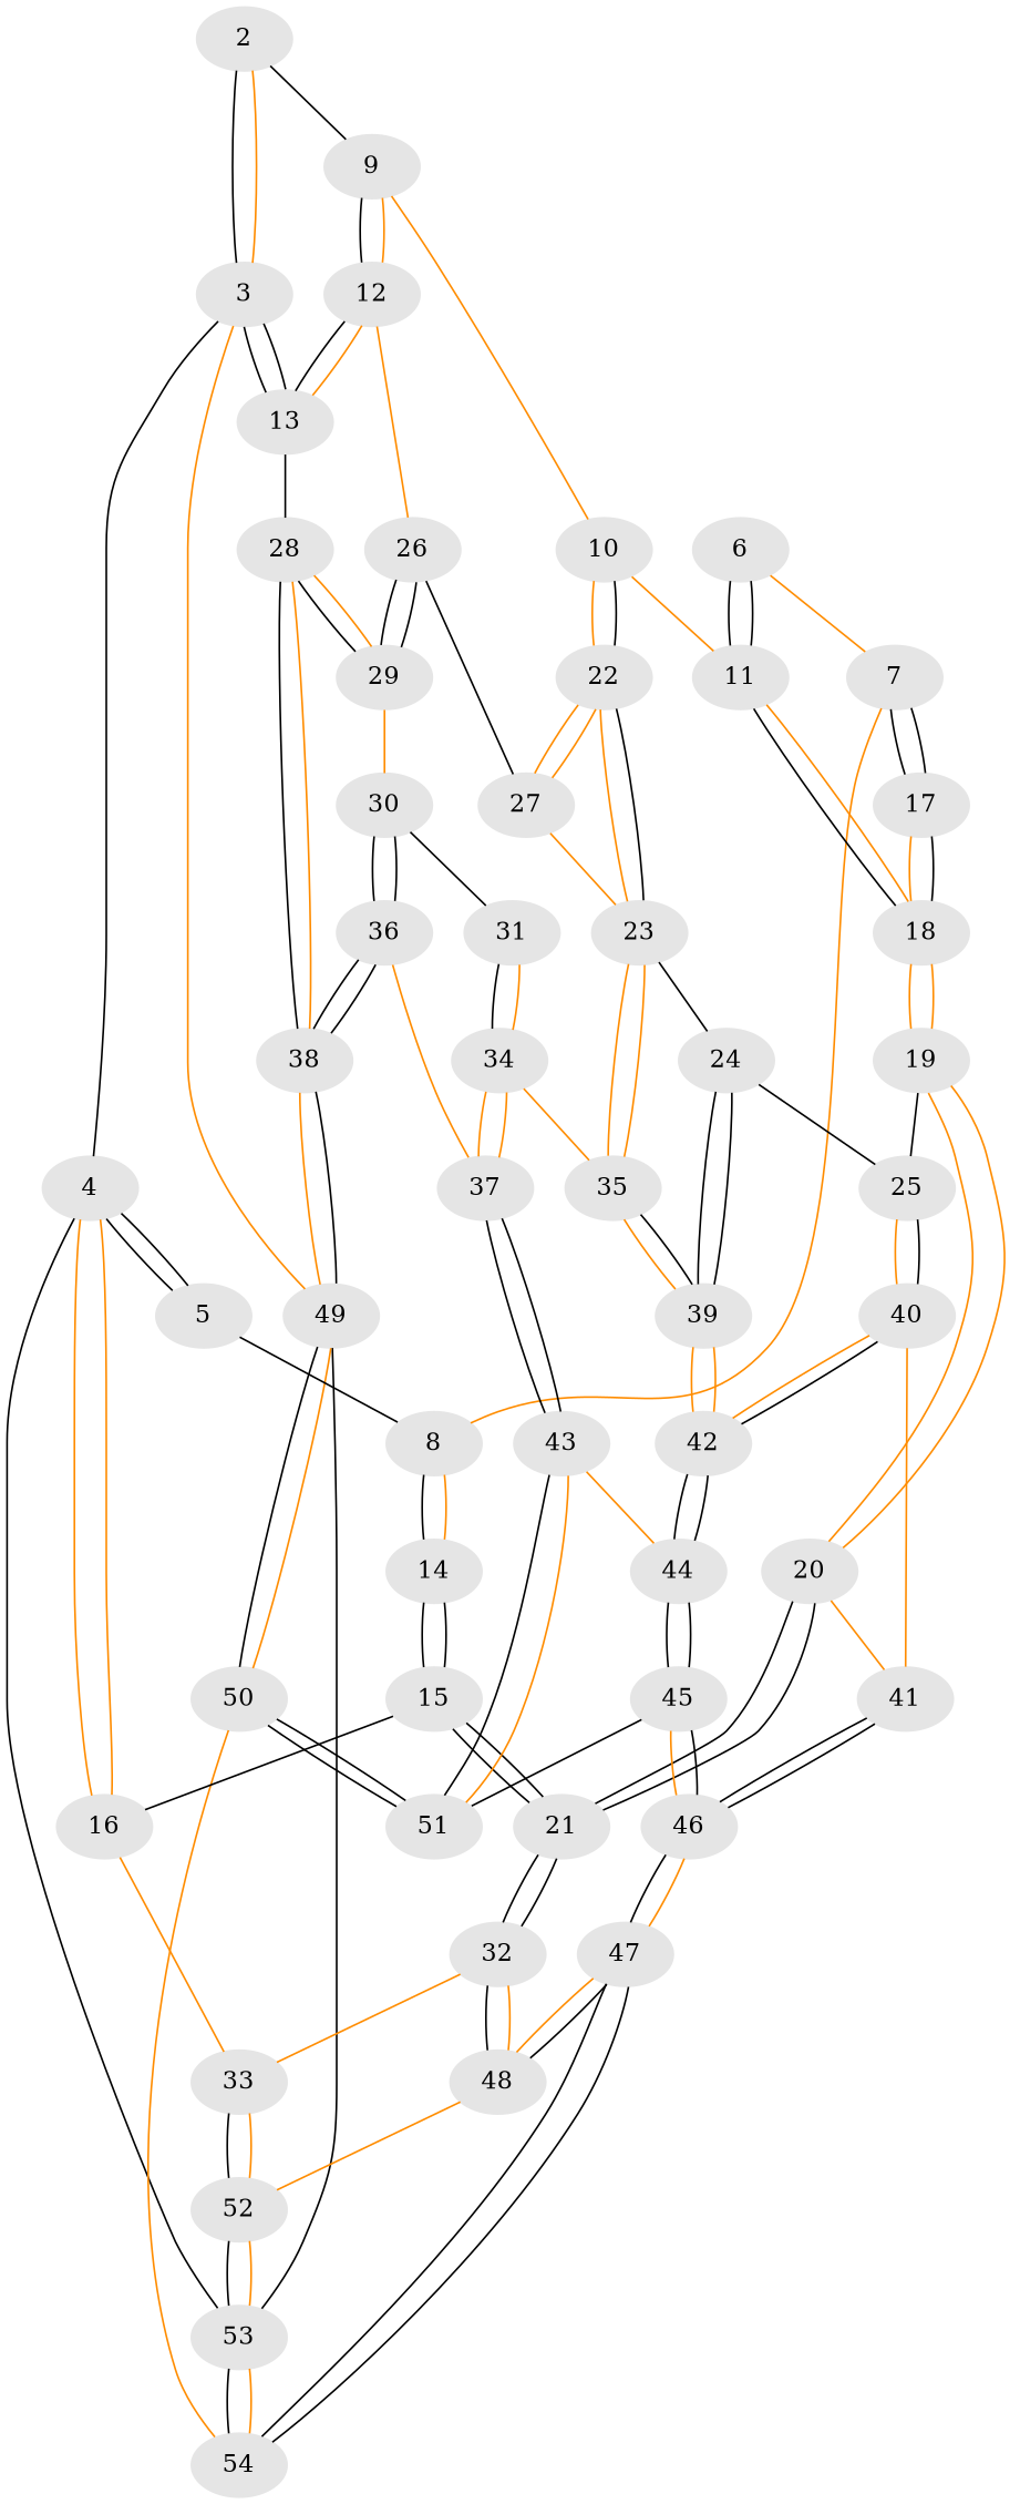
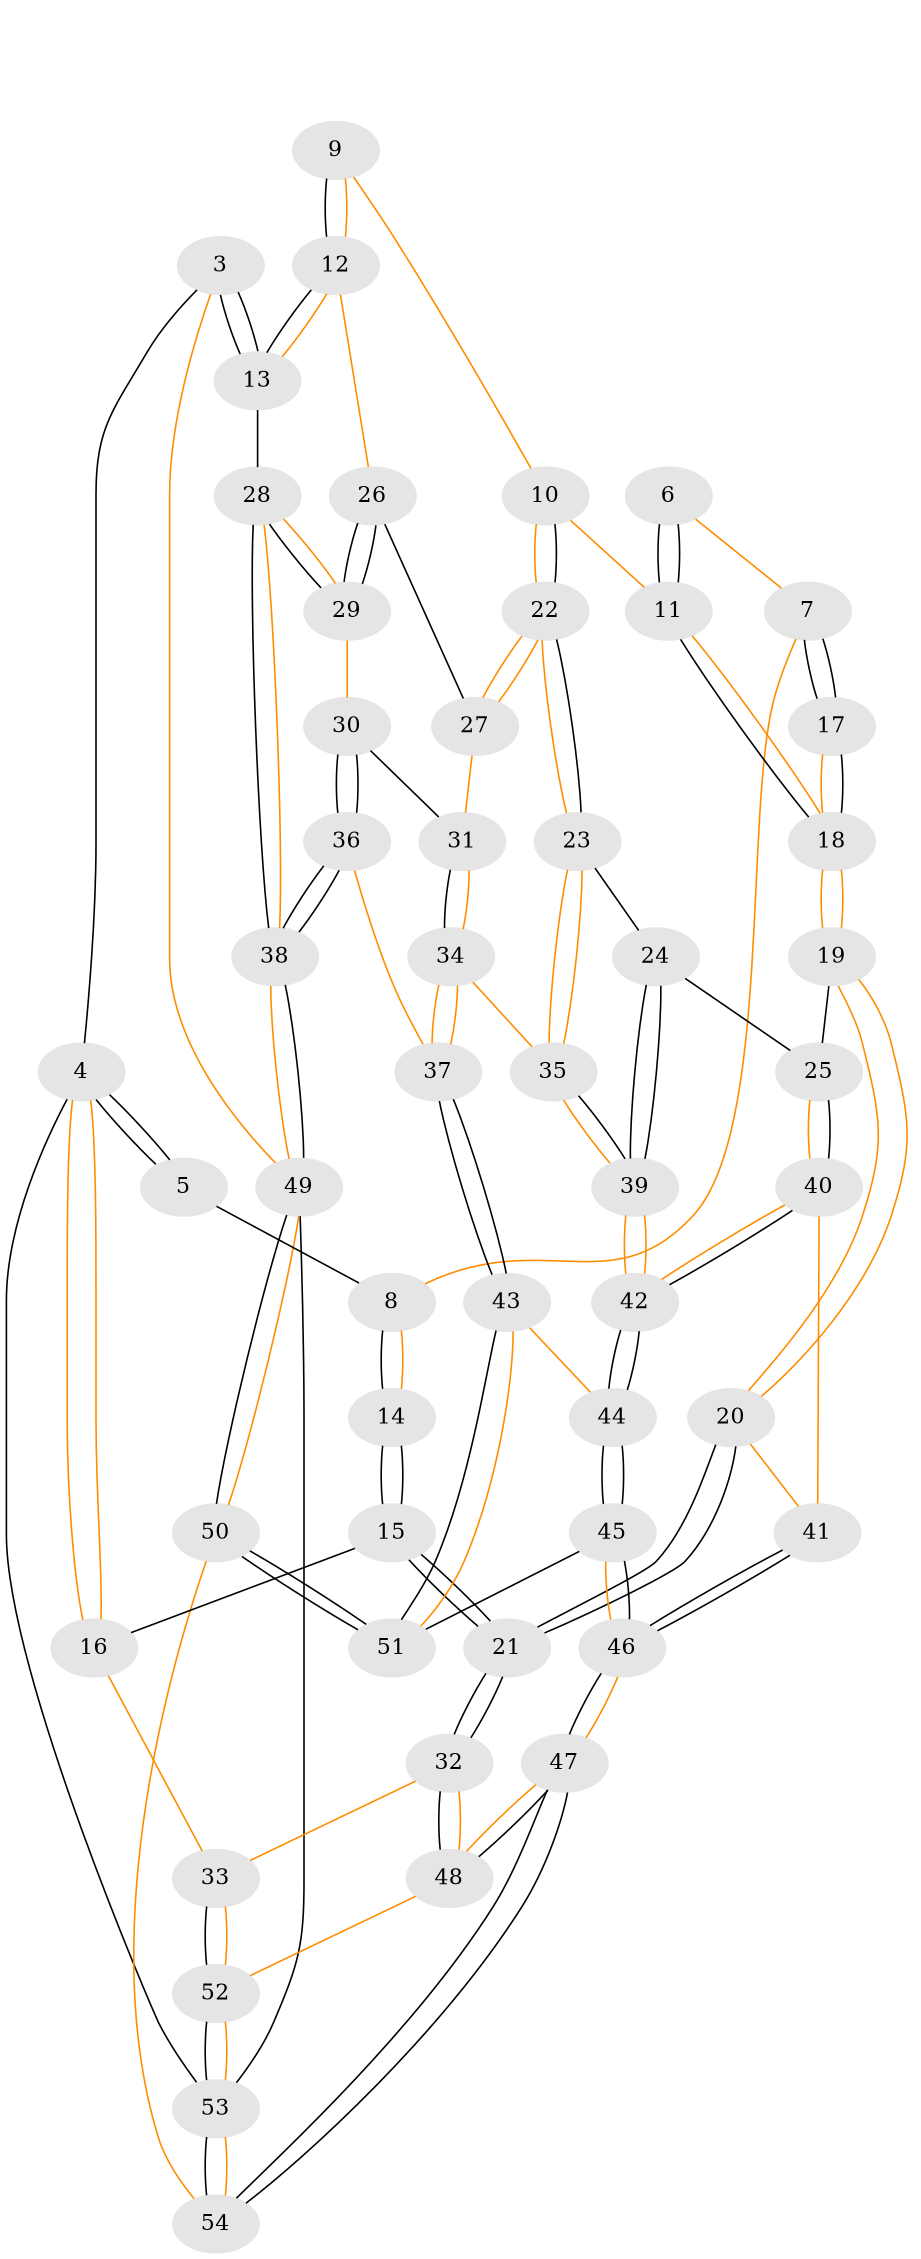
  graph {
    node [color=gray90 style=filled]
    edge [color=black]
-   2
    3
    9
    6
    7
    11
    4
    13
    49
    10
    12
    5
    16
    53
    28
    50
    8
    33
    54
    14
    17
    18
    15
    22
    26
    23
    27
    19
    29
    38
    21
    32
    52
    20
    25
    41
    40
    46
    48
    24
    35
    31
    39
    42
    30
    34
    36
    37
    43
    44
    51
    47
    45
-   2 -- 3
-   2 -- 3 [color=darkorange]
-   2 -- 9
    3 -- 4
    3 -- 13
    3 -- 13
    3 -- 49 [color=darkorange]
    9 -- 10 [color=darkorange]
    9 -- 12
    9 -- 12 [color=darkorange]
    6 -- 7 [color=darkorange]
    6 -- 11
    6 -- 11
    7 -- 8 [color=darkorange]
    7 -- 17
    7 -- 17
    11 -- 18
    11 -- 18 [color=darkorange]
    4 -- 5
    4 -- 5
    4 -- 16 [color=darkorange]
    4 -- 16 [color=darkorange]
    4 -- 53
    13 -- 28
    49 -- 53
    49 -- 50
    49 -- 50 [color=darkorange]
    10 -- 11 [color=darkorange]
    10 -- 22 [color=darkorange]
    10 -- 22
    12 -- 13
    12 -- 13 [color=darkorange]
    12 -- 26 [color=darkorange]
    5 -- 8
    16 -- 33 [color=darkorange]
    53 -- 54
    53 -- 54 [color=darkorange]
    28 -- 29
    28 -- 29 [color=darkorange]
    28 -- 38
    28 -- 38 [color=darkorange]
    50 -- 54 [color=darkorange]
    50 -- 51
    50 -- 51
    8 -- 14
    8 -- 14 [color=darkorange]
    33 -- 52
    33 -- 52 [color=darkorange]
    14 -- 15
    14 -- 15
    17 -- 18 [color=darkorange]
    17 -- 18
    18 -- 19 [color=darkorange]
    18 -- 19 [color=darkorange]
    15 -- 16
    15 -- 21
    15 -- 21
    22 -- 23 [color=darkorange]
    22 -- 23
    22 -- 27 [color=darkorange]
    22 -- 27 [color=darkorange]
    26 -- 27
    26 -- 29
    26 -- 29
    23 -- 24
    23 -- 35 [color=darkorange]
    23 -- 35 [color=darkorange]
-   27 -- 23 [color=darkorange]
+   27 -- 31 [color=darkorange]
    19 -- 20 [color=darkorange]
    19 -- 20 [color=darkorange]
    19 -- 25
    29 -- 30 [color=darkorange]
    38 -- 49 [color=darkorange]
    38 -- 49
    21 -- 32
    21 -- 32
    32 -- 33 [color=darkorange]
    32 -- 48
    32 -- 48 [color=darkorange]
    52 -- 53
    52 -- 53 [color=darkorange]
    20 -- 21
    20 -- 21
    20 -- 41 [color=darkorange]
    25 -- 40 [color=darkorange]
    25 -- 40
    41 -- 46
    41 -- 46
    40 -- 41 [color=darkorange]
    40 -- 42 [color=darkorange]
    40 -- 42
    46 -- 47
    46 -- 47 [color=darkorange]
    48 -- 52 [color=darkorange]
    24 -- 25
    24 -- 39
    24 -- 39
    35 -- 39 [color=darkorange]
    35 -- 39
    31 -- 34
    31 -- 34 [color=darkorange]
    39 -- 42 [color=darkorange]
    39 -- 42 [color=darkorange]
    42 -- 44
    42 -- 44
    30 -- 31
    30 -- 36
    30 -- 36
    34 -- 35 [color=darkorange]
    34 -- 37 [color=darkorange]
    34 -- 37 [color=darkorange]
    36 -- 38
    36 -- 38
    36 -- 37 [color=darkorange]
    37 -- 43
    37 -- 43
    43 -- 44 [color=darkorange]
    43 -- 51
    43 -- 51 [color=darkorange]
    44 -- 45
    44 -- 45
    47 -- 54
    47 -- 54
    47 -- 48 [color=darkorange]
    47 -- 48
    45 -- 46 [color=darkorange]
    45 -- 46
    45 -- 51
  }
